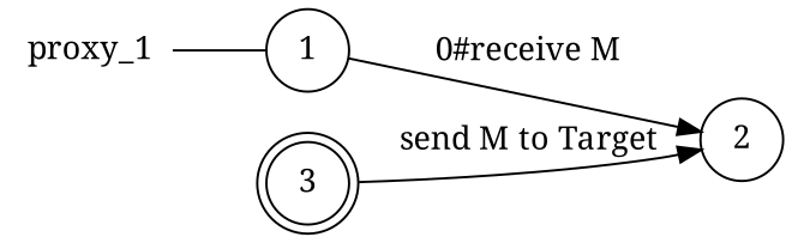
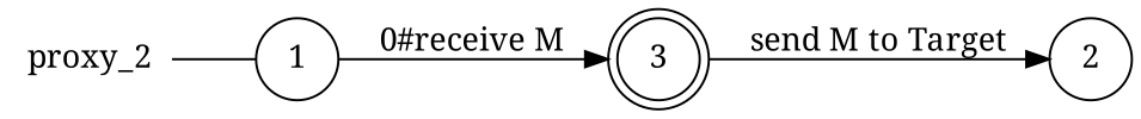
  digraph {
    fontname="Noto Serif"
    rankdir=LR
    node [fontname="Noto Serif" shape=circle]
    edge [fontname="Noto Serif"]
-   n1 [label=proxy_1 shape=plaintext]
+   n1 [label=proxy_2 shape=plaintext]
    n2 [label=1]
    n3 [label=2]
    n4 [label=3 shape=doublecircle]
    n1 -> n2 [arrowhead=none]
-   n2 -> n3 [label="0#receive M"]
+   n2 -> n4 [label="0#receive M"]
    n4 -> n3 [label="send M to Target"]
  }
